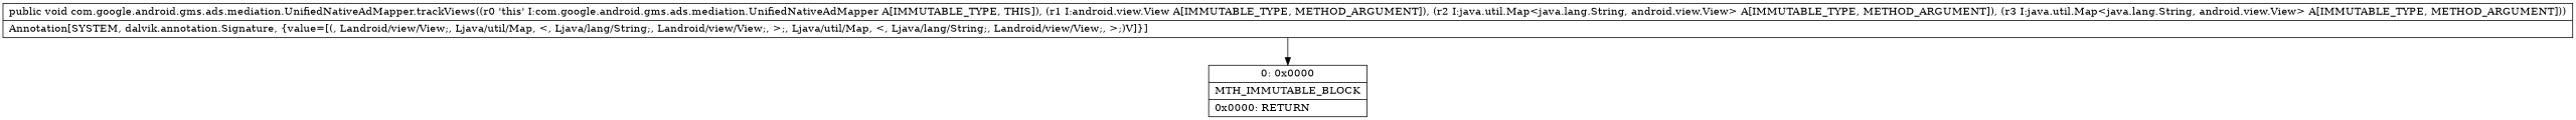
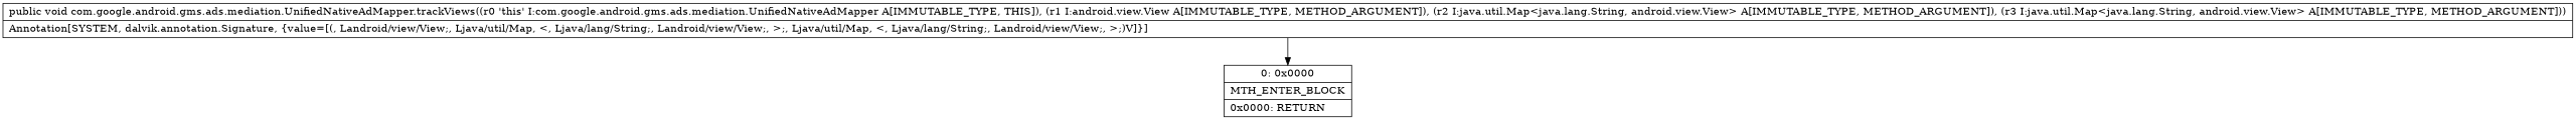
  digraph {
    node [shape=record]
-   n1 [label="{0\:\ 0x0000|MTH_IMMUTABLE_BLOCK\l|0x0000: RETURN   \l}"]
+   n1 [label="{0\:\ 0x0000|MTH_ENTER_BLOCK\l|0x0000: RETURN   \l}"]
    n2 [label="{public void com.google.android.gms.ads.mediation.UnifiedNativeAdMapper.trackViews((r0 'this' I:com.google.android.gms.ads.mediation.UnifiedNativeAdMapper A[IMMUTABLE_TYPE, THIS]), (r1 I:android.view.View A[IMMUTABLE_TYPE, METHOD_ARGUMENT]), (r2 I:java.util.Map\<java.lang.String, android.view.View\> A[IMMUTABLE_TYPE, METHOD_ARGUMENT]), (r3 I:java.util.Map\<java.lang.String, android.view.View\> A[IMMUTABLE_TYPE, METHOD_ARGUMENT]))  | Annotation[SYSTEM, dalvik.annotation.Signature, \{value=[(, Landroid\/view\/View;, Ljava\/util\/Map, \<, Ljava\/lang\/String;, Landroid\/view\/View;, \>;, Ljava\/util\/Map, \<, Ljava\/lang\/String;, Landroid\/view\/View;, \>;)V]\}]\l}"]
    n2 -> n1
  }
